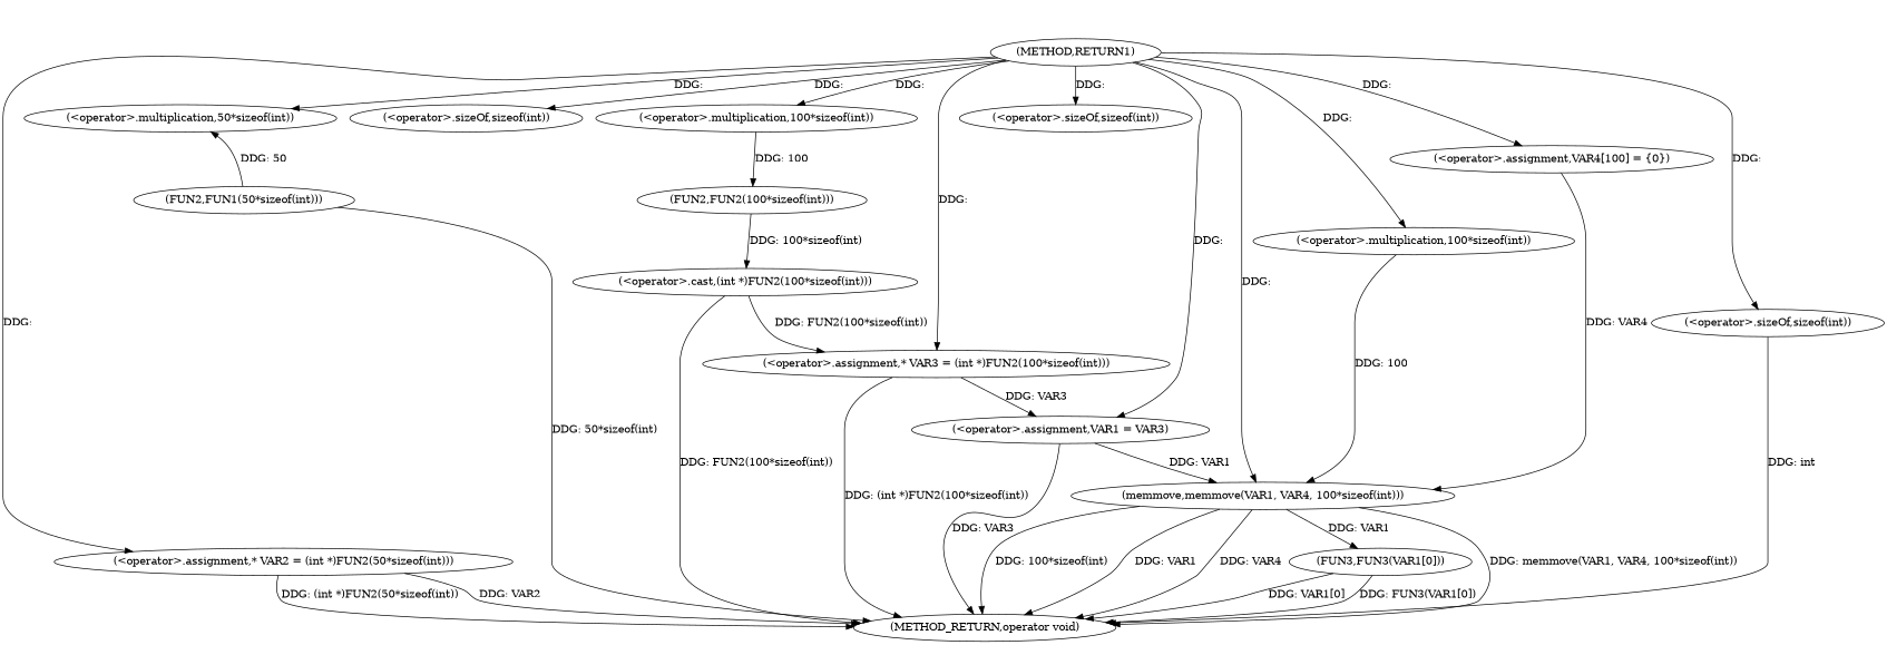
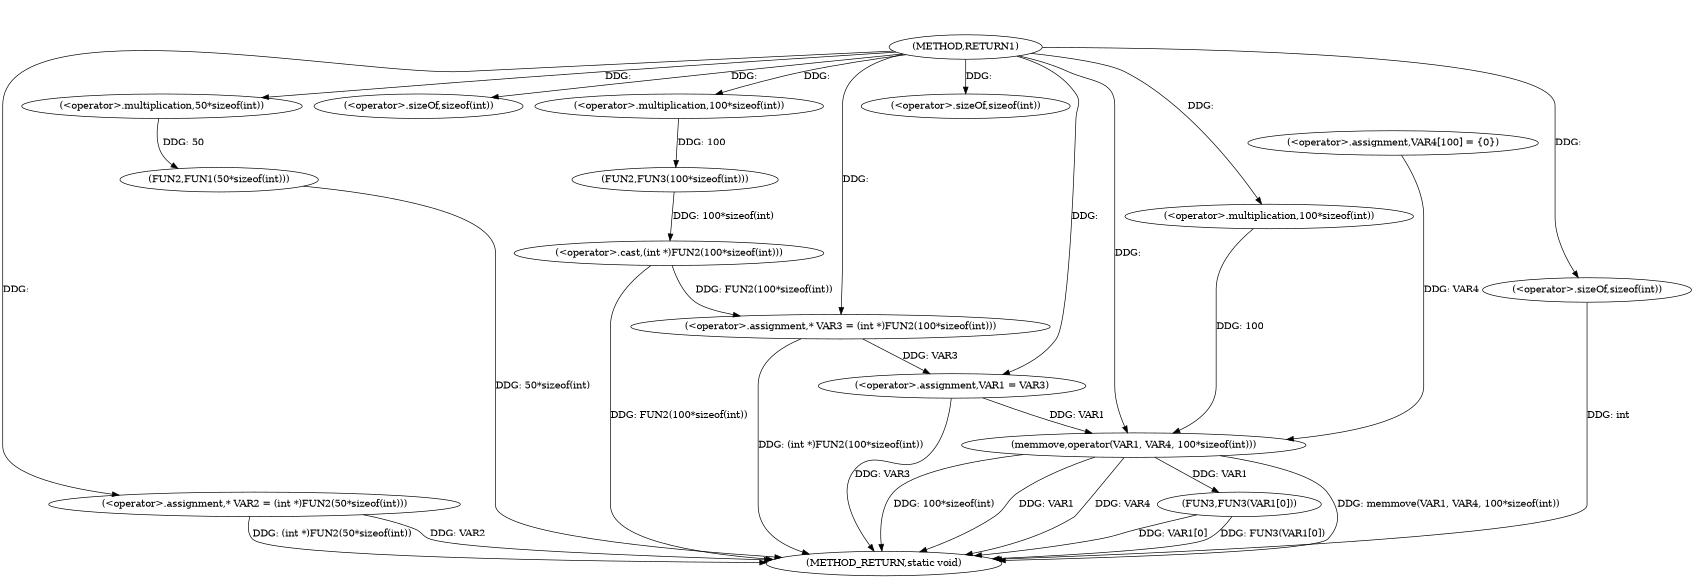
  digraph {
    n1 [label="(METHOD,RETURN1)"]
    n2 [label="(<operator>.assignment,* VAR2 = (int *)FUN2(50*sizeof(int)))"]
    n3 [label="(<operator>.multiplication,50*sizeof(int))"]
    n4 [label="(<operator>.sizeOf,sizeof(int))"]
    n5 [label="(<operator>.assignment,* VAR3 = (int *)FUN2(100*sizeof(int)))"]
    n6 [label="(<operator>.multiplication,100*sizeof(int))"]
    n7 [label="(<operator>.sizeOf,sizeof(int))"]
    n8 [label="(<operator>.assignment,VAR1 = VAR3)"]
    n9 [label="(<operator>.assignment,VAR4[100] = {0})"]
-   n10 [label="(memmove,memmove(VAR1, VAR4, 100*sizeof(int)))"]
+   n10 [label="(memmove,operator(VAR1, VAR4, 100*sizeof(int)))"]
    n11 [label="(<operator>.multiplication,100*sizeof(int))"]
    n12 [label="(<operator>.sizeOf,sizeof(int))"]
-   n13 [label="(METHOD_RETURN,operator void)"]
+   n13 [label="(METHOD_RETURN,static void)"]
    n14 [label="(FUN2,FUN1(50*sizeof(int)))"]
-   n15 [label="(FUN2,FUN2(100*sizeof(int)))"]
+   n15 [label="(FUN2,FUN3(100*sizeof(int)))"]
    n16 [label="(FUN3,FUN3(VAR1[0]))"]
    n17 [label="(<operator>.cast,(int *)FUN2(100*sizeof(int)))"]
    n1 -> n2 [label="DDG: "]
    n1 -> n3 [label="DDG: "]
    n1 -> n4 [label="DDG: "]
    n1 -> n5 [label="DDG: "]
    n1 -> n6 [label="DDG: "]
    n1 -> n7 [label="DDG: "]
    n1 -> n8 [label="DDG: "]
-   n1 -> n9 [label="DDG: "]
    n1 -> n10 [label="DDG: "]
    n1 -> n11 [label="DDG: "]
    n1 -> n12 [label="DDG: "]
    n2 -> n13 [label="DDG: VAR2"]
    n2 -> n13 [label="DDG: (int *)FUN2(50*sizeof(int))"]
-   n14 -> n3 [label="DDG: 50"]
+   n3 -> n14 [label="DDG: 50"]
    n5 -> n8 [label="DDG: VAR3"]
    n5 -> n13 [label="DDG: (int *)FUN2(100*sizeof(int))"]
    n6 -> n15 [label="DDG: 100"]
    n8 -> n10 [label="DDG: VAR1"]
    n8 -> n13 [label="DDG: VAR3"]
    n9 -> n10 [label="DDG: VAR4"]
    n10 -> n13 [label="DDG: memmove(VAR1, VAR4, 100*sizeof(int))"]
    n10 -> n13 [label="DDG: 100*sizeof(int)"]
    n10 -> n13 [label="DDG: VAR1"]
    n10 -> n13 [label="DDG: VAR4"]
    n10 -> n16 [label="DDG: VAR1"]
    n11 -> n10 [label="DDG: 100"]
    n12 -> n13 [label="DDG: int"]
    n14 -> n13 [label="DDG: 50*sizeof(int)"]
    n15 -> n17 [label="DDG: 100*sizeof(int)"]
    n16 -> n13 [label="DDG: VAR1[0]"]
    n16 -> n13 [label="DDG: FUN3(VAR1[0])"]
    n17 -> n5 [label="DDG: FUN2(100*sizeof(int))"]
    n17 -> n13 [label="DDG: FUN2(100*sizeof(int))"]
  }
